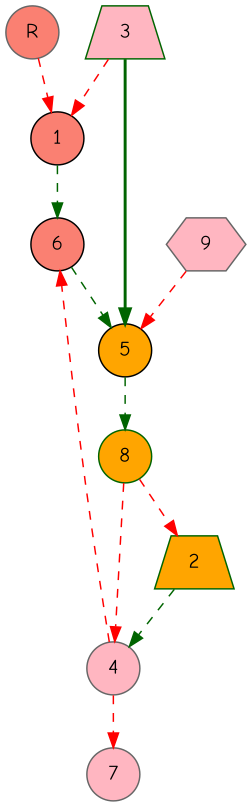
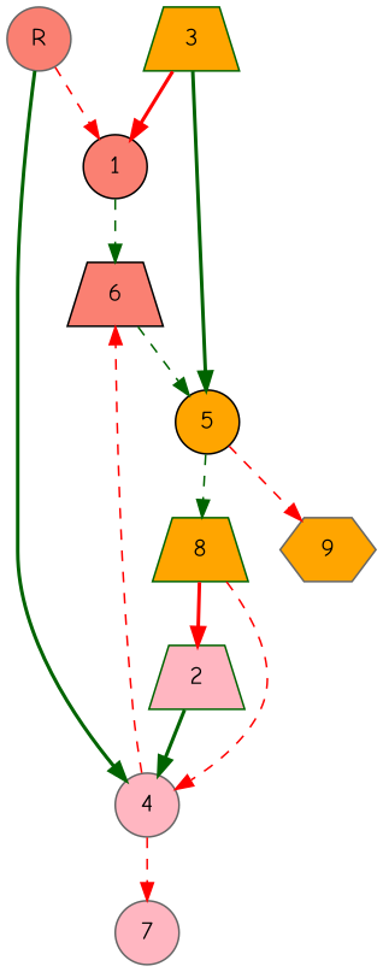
  digraph {
    fontname="Comic Neue"
    node [color=gray40 fillcolor=lightpink fontname="Comic Neue" shape=circle style=filled]
    edge [color=red fontname="Comic Neue" style=dashed]
    1 [color=black fillcolor=salmon]
-   6 [color=black fillcolor=salmon]
+   6 [color=black fillcolor=salmon shape=trapezium]
    5 [color=black fillcolor=orange]
-   2 [color=darkgreen fillcolor=orange shape=trapezium]
+   2 [color=darkgreen shape=trapezium]
    4
    7
-   8 [color=darkgreen fillcolor=orange]
-   3 [color=darkgreen shape=trapezium]
-   9 [shape=hexagon]
+   8 [color=darkgreen fillcolor=orange shape=trapezium]
+   3 [color=darkgreen fillcolor=orange shape=trapezium]
+   9 [fillcolor=orange shape=hexagon]
    R [fillcolor=salmon]
    1 -> 6 [color=darkgreen]
    6 -> 5 [color=darkgreen]
    5 -> 8 [color=darkgreen]
-   9 -> 5
-   2 -> 4 [color=darkgreen]
+   5 -> 9
+   2 -> 4 [color=darkgreen style=bold]
    4 -> 6
    4 -> 7
-   8 -> 2
+   8 -> 2 [style=bold]
    8 -> 4
-   3 -> 1
+   3 -> 1 [style=bold]
    3 -> 5 [color=darkgreen style=bold]
    R -> 1
+   R -> 4 [color=darkgreen style=bold]
  }
